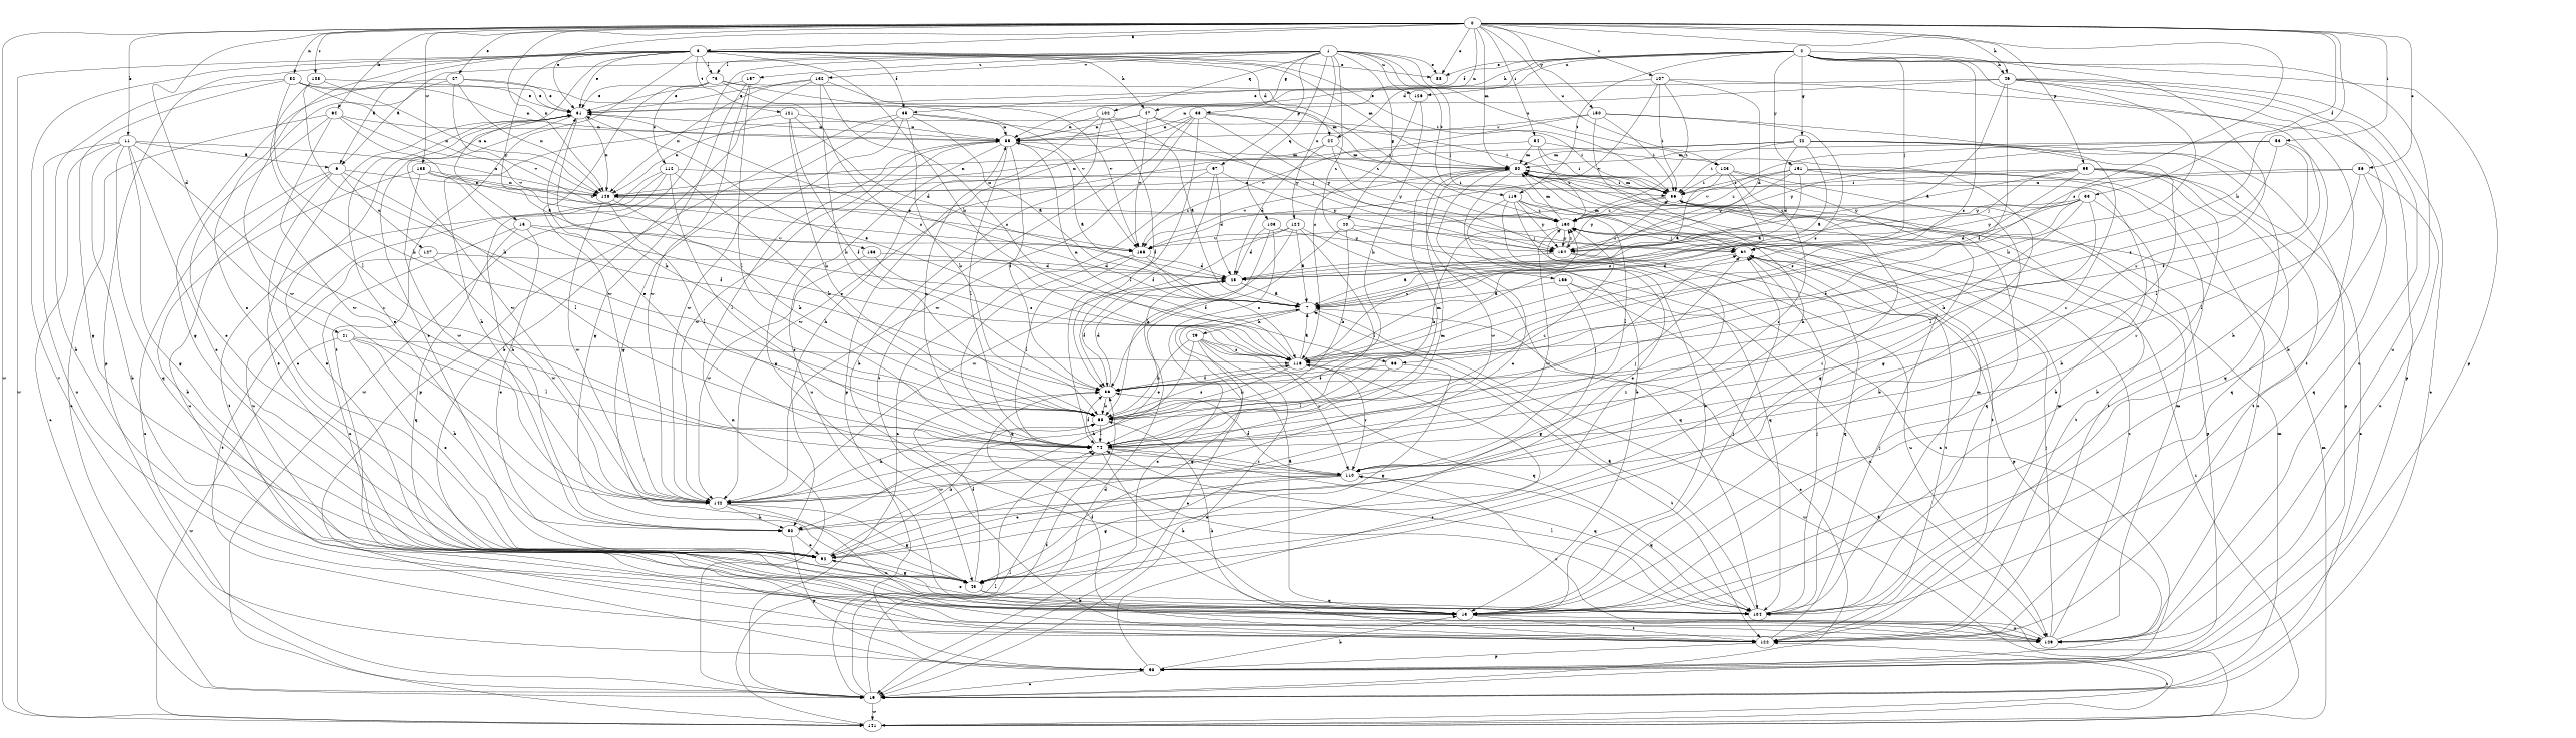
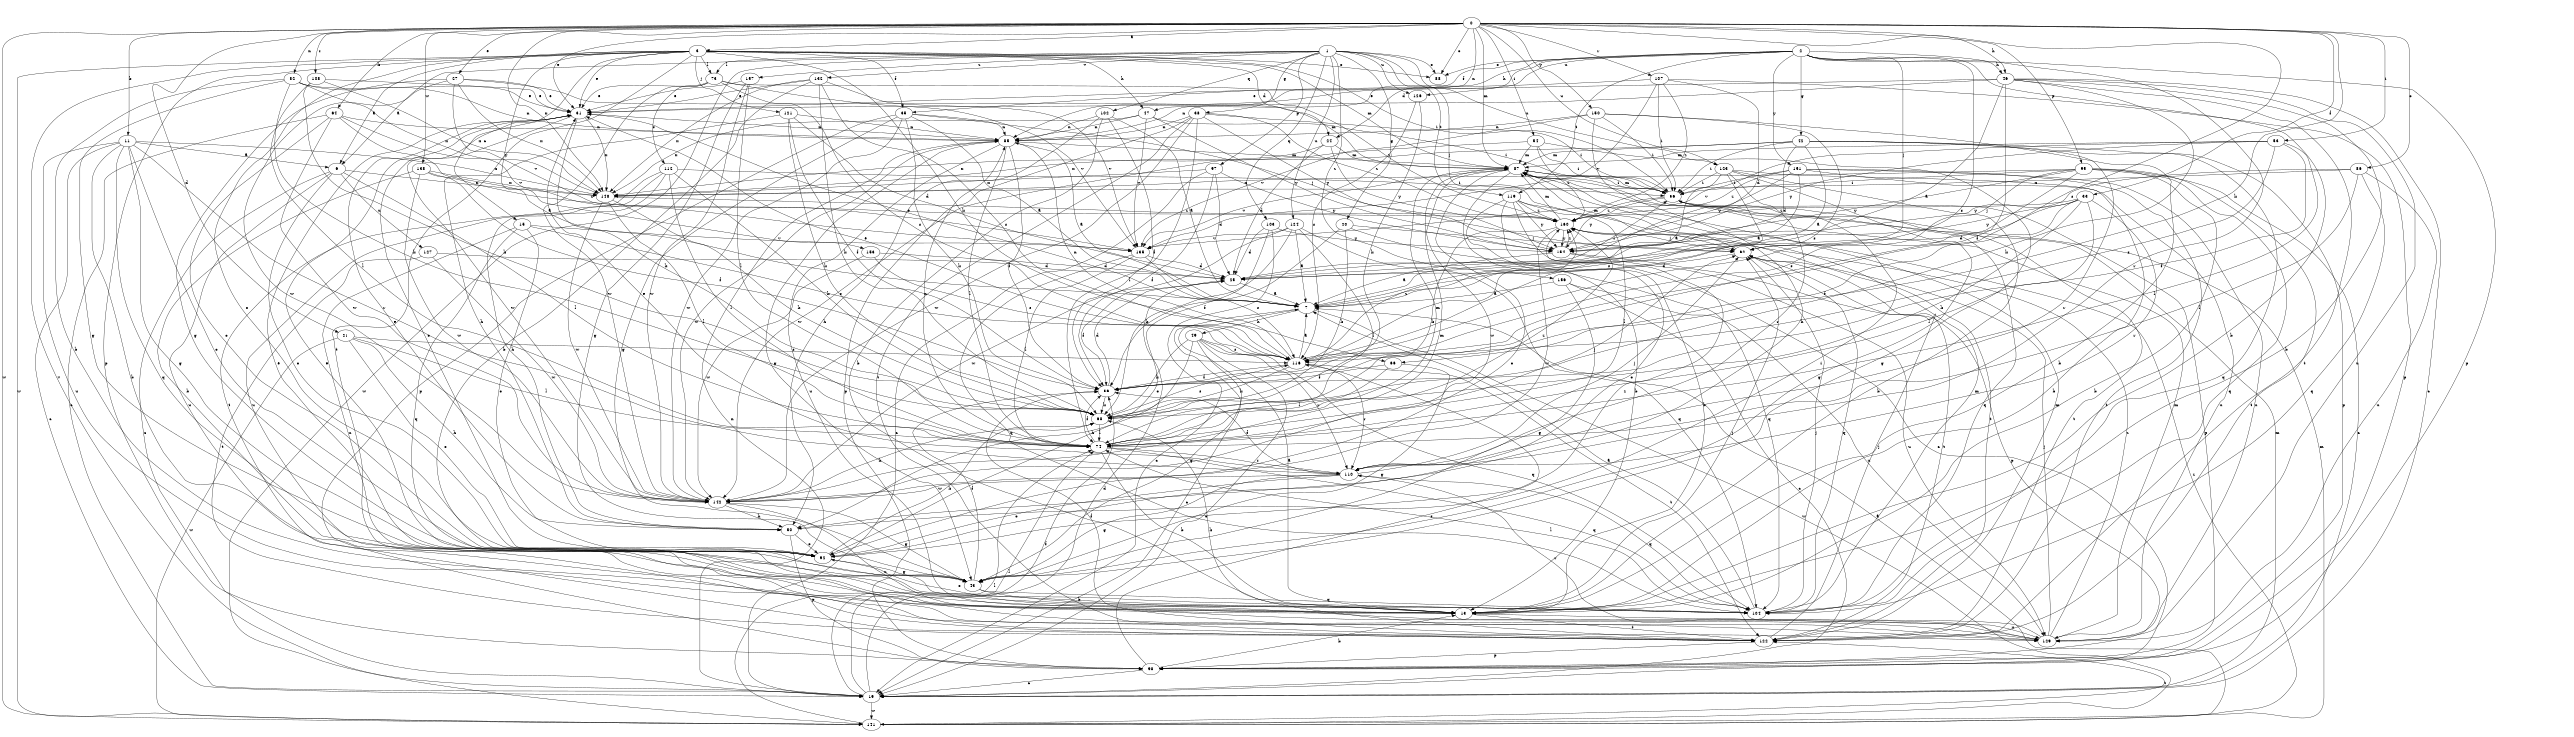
  strict digraph {
    0
    3
    11
    21
    27
    31
    33
    46
    53
    54
    64
    66
-   80
+   80 [label=87]
    82
    85
    86
    88
    95
    107
    108
    116
    123
    138
    141
    148
    150
    6
    73
    24
    35
    47
    98
    15
    19
    56
    92
    121
    122
    153
    13
    110
    129
    43
    104
    74
    50
    135
    142
    68
    25
    36
    154
    160
    7
    62
    112
    1
    38
    40
    97
    102
    103
    119
    124
    126
    132
    156
    157
    127
    2
    42
    151
    49
    0 -> 3 [label=a]
    0 -> 11 [label=b]
    0 -> 21 [label=d]
    0 -> 27 [label=e]
    0 -> 31 [label=e]
    0 -> 33 [label=f]
    0 -> 46 [label=h]
    0 -> 53 [label=i]
    0 -> 54 [label=i]
    0 -> 64 [label=k]
    0 -> 66 [label=k]
    0 -> 80 [label=m]
    0 -> 82 [label=n]
    0 -> 85 [label=n]
    0 -> 86 [label=o]
    0 -> 88 [label=o]
    0 -> 95 [label=p]
    0 -> 107 [label=r]
    0 -> 108 [label=r]
    0 -> 116 [label=s]
    0 -> 123 [label=u]
    0 -> 138 [label=w]
    0 -> 141 [label=w]
    0 -> 148 [label=x]
    0 -> 150 [label=y]
    3 -> 31 [label=e]
    3 -> 66 [label=k]
    3 -> 80 [label=m]
    3 -> 88 [label=o]
    3 -> 141 [label=w]
    3 -> 6 [label=a]
    3 -> 73 [label=l]
    3 -> 24 [label=d]
    3 -> 35 [label=f]
    3 -> 47 [label=h]
    3 -> 98 [label=p]
    3 -> 15 [label=c]
    3 -> 19 [label=v]
    3 -> 56 [label=i]
    3 -> 92 [label=o]
-   3 -> 121 [label=t]
+   3 -> 121 [label=j]
    3 -> 122 [label=t]
    3 -> 153 [label=y]
    11 -> 148 [label=x]
    11 -> 6 [label=a]
    11 -> 19 [label=c]
    11 -> 92 [label=o]
    11 -> 13 [label=b]
    11 -> 110 [label=r]
    11 -> 129 [label=u]
    11 -> 43 [label=g]
    11 -> 104 [label=q]
    21 -> 116 [label=s]
    21 -> 141 [label=w]
    21 -> 92 [label=o]
    21 -> 74 [label=l]
    21 -> 50 [label=h]
    27 -> 31 [label=e]
    27 -> 80 [label=m]
    27 -> 148 [label=x]
    27 -> 43 [label=g]
    27 -> 135 [label=v]
    27 -> 142 [label=w]
    31 -> 85 [label=n]
    31 -> 148 [label=x]
    31 -> 92 [label=o]
    31 -> 142 [label=w]
    31 -> 68 [label=k]
    33 -> 110 [label=r]
    33 -> 74 [label=l]
    33 -> 68 [label=k]
    33 -> 25 [label=d]
    33 -> 36 [label=f]
    33 -> 154 [label=y]
    33 -> 160 [label=z]
    46 -> 31 [label=e]
    46 -> 85 [label=n]
    46 -> 19 [label=c]
    46 -> 122 [label=t]
    46 -> 13 [label=b]
    46 -> 129 [label=u]
    46 -> 68 [label=k]
    46 -> 36 [label=f]
    46 -> 7 [label=a]
    53 -> 80 [label=m]
    53 -> 116 [label=s]
    53 -> 74 [label=l]
    53 -> 135 [label=v]
    53 -> 36 [label=f]
    53 -> 154 [label=y]
    54 -> 80 [label=m]
    54 -> 148 [label=x]
    54 -> 56 [label=i]
    54 -> 43 [label=g]
    54 -> 160 [label=z]
    64 -> 85 [label=n]
    64 -> 19 [label=c]
    64 -> 92 [label=o]
    64 -> 135 [label=v]
    64 -> 142 [label=w]
    64 -> 7 [label=a]
    66 -> 43 [label=g]
    66 -> 74 [label=l]
    66 -> 36 [label=f]
    80 -> 56 [label=i]
    80 -> 92 [label=o]
    80 -> 13 [label=b]
    80 -> 135 [label=v]
    80 -> 142 [label=w]
    82 -> 31 [label=e]
    82 -> 85 [label=n]
    82 -> 148 [label=x]
    82 -> 13 [label=b]
    82 -> 43 [label=g]
    82 -> 68 [label=k]
    85 -> 80 [label=m]
    85 -> 129 [label=u]
    85 -> 43 [label=g]
    85 -> 74 [label=l]
    85 -> 142 [label=w]
    85 -> 36 [label=f]
    85 -> 7 [label=a]
    86 -> 148 [label=x]
    86 -> 129 [label=u]
    86 -> 104 [label=q]
    86 -> 74 [label=l]
    86 -> 154 [label=y]
    95 -> 116 [label=s]
    95 -> 148 [label=x]
    95 -> 19 [label=c]
    95 -> 56 [label=i]
    95 -> 122 [label=t]
    95 -> 13 [label=b]
    95 -> 104 [label=q]
    95 -> 154 [label=y]
    95 -> 62 [label=j]
    107 -> 31 [label=e]
    107 -> 98 [label=p]
    107 -> 56 [label=i]
    107 -> 135 [label=v]
    107 -> 25 [label=d]
    107 -> 160 [label=z]
    108 -> 31 [label=e]
    108 -> 148 [label=x]
    108 -> 74 [label=l]
    108 -> 68 [label=k]
    116 -> 31 [label=e]
    116 -> 85 [label=n]
    116 -> 122 [label=t]
    116 -> 110 [label=r]
    116 -> 68 [label=k]
    116 -> 36 [label=f]
    116 -> 160 [label=z]
    116 -> 7 [label=a]
    123 -> 116 [label=s]
    123 -> 56 [label=i]
    123 -> 13 [label=b]
    123 -> 110 [label=r]
-   2 -> 129 [label=u]
+   123 -> 129 [label=u]
    123 -> 43 [label=g]
    123 -> 7 [label=a]
    138 -> 148 [label=x]
    138 -> 13 [label=b]
    138 -> 142 [label=w]
    138 -> 36 [label=f]
    138 -> 160 [label=z]
    141 -> 80 [label=m]
    141 -> 122 [label=t]
    141 -> 74 [label=l]
    141 -> 160 [label=z]
    141 -> 7 [label=a]
    148 -> 74 [label=l]
    148 -> 142 [label=w]
    148 -> 68 [label=k]
    148 -> 160 [label=z]
-   150 -> 85 [label=r]
+   150 -> 85 [label=n]
    150 -> 116 [label=s]
    150 -> 56 [label=i]
    150 -> 13 [label=b]
    150 -> 50 [label=h]
    150 -> 135 [label=v]
    6 -> 148 [label=x]
    6 -> 19 [label=c]
    6 -> 92 [label=o]
    6 -> 129 [label=u]
    6 -> 74 [label=l]
    6 -> 127 [label=u]
    73 -> 31 [label=e]
    73 -> 116 [label=s]
    73 -> 135 [label=v]
    73 -> 142 [label=w]
    73 -> 160 [label=z]
    73 -> 112 [label=s]
    24 -> 80 [label=m]
    24 -> 142 [label=w]
    24 -> 25 [label=d]
    24 -> 154 [label=y]
    35 -> 85 [label=n]
    35 -> 98 [label=p]
    35 -> 43 [label=g]
    35 -> 142 [label=w]
    35 -> 68 [label=k]
    35 -> 7 [label=a]
    35 -> 62 [label=j]
    47 -> 85 [label=n]
    47 -> 148 [label=x]
    47 -> 56 [label=i]
    47 -> 135 [label=v]
    47 -> 154 [label=y]
    98 -> 116 [label=s]
    98 -> 19 [label=c]
    98 -> 13 [label=b]
    15 -> 116 [label=s]
    15 -> 92 [label=o]
    15 -> 129 [label=u]
    15 -> 104 [label=q]
    15 -> 135 [label=v]
    19 -> 80 [label=m]
    19 -> 85 [label=n]
    19 -> 141 [label=w]
    19 -> 74 [label=l]
    19 -> 25 [label=d]
    19 -> 36 [label=f]
    56 -> 80 [label=m]
    56 -> 98 [label=p]
    56 -> 122 [label=t]
    56 -> 104 [label=q]
    56 -> 154 [label=y]
    56 -> 160 [label=z]
    92 -> 43 [label=g]
    92 -> 68 [label=k]
    92 -> 160 [label=z]
    121 -> 85 [label=n]
    121 -> 50 [label=h]
    121 -> 68 [label=k]
    121 -> 25 [label=d]
    121 -> 36 [label=f]
    122 -> 80 [label=m]
    122 -> 98 [label=p]
    122 -> 68 [label=k]
    122 -> 36 [label=f]
    122 -> 62 [label=j]
    153 -> 116 [label=s]
    153 -> 142 [label=w]
    153 -> 25 [label=d]
    13 -> 31 [label=e]
    13 -> 92 [label=o]
    13 -> 122 [label=t]
    13 -> 129 [label=u]
    13 -> 7 [label=a]
    13 -> 62 [label=j]
    110 -> 31 [label=e]
    110 -> 92 [label=o]
    110 -> 43 [label=g]
    110 -> 104 [label=q]
    110 -> 142 [label=w]
    110 -> 36 [label=f]
    110 -> 62 [label=j]
    129 -> 80 [label=m]
    129 -> 110 [label=r]
    129 -> 160 [label=z]
    129 -> 62 [label=j]
    43 -> 13 [label=b]
    43 -> 104 [label=q]
    43 -> 36 [label=f]
    104 -> 31 [label=e]
    104 -> 80 [label=m]
    104 -> 74 [label=l]
    104 -> 7 [label=a]
    104 -> 62 [label=j]
    74 -> 80 [label=m]
    74 -> 85 [label=n]
    74 -> 13 [label=b]
    74 -> 110 [label=r]
    74 -> 104 [label=q]
    74 -> 36 [label=f]
    74 -> 160 [label=z]
    74 -> 62 [label=j]
    50 -> 31 [label=e]
    50 -> 98 [label=p]
    50 -> 56 [label=i]
    50 -> 92 [label=o]
    135 -> 116 [label=s]
    135 -> 104 [label=q]
    135 -> 74 [label=l]
    135 -> 25 [label=d]
    142 -> 80 [label=m]
    142 -> 129 [label=u]
    142 -> 43 [label=g]
    142 -> 50 [label=h]
    142 -> 68 [label=k]
    68 -> 116 [label=s]
    68 -> 74 [label=l]
    25 -> 56 [label=i]
    25 -> 36 [label=f]
    25 -> 7 [label=a]
    36 -> 68 [label=k]
    36 -> 25 [label=d]
    154 -> 98 [label=p]
    154 -> 129 [label=u]
    154 -> 160 [label=z]
    154 -> 7 [label=a]
    160 -> 80 [label=m]
    160 -> 142 [label=w]
    160 -> 68 [label=k]
    160 -> 154 [label=y]
    160 -> 62 [label=j]
    7 -> 31 [label=e]
    7 -> 141 [label=w]
    7 -> 19 [label=c]
    7 -> 49 [label=h]
    62 -> 80 [label=m]
    62 -> 122 [label=t]
    62 -> 104 [label=q]
    62 -> 25 [label=d]
    112 -> 56 [label=i]
    112 -> 122 [label=t]
    112 -> 129 [label=u]
    112 -> 74 [label=l]
    112 -> 50 [label=h]
    112 -> 68 [label=k]
    1 -> 88 [label=o]
    1 -> 123 [label=u]
    1 -> 141 [label=w]
    1 -> 6 [label=a]
    1 -> 73 [label=l]
    1 -> 62 [label=j]
    1 -> 38 [label=g]
    1 -> 40 [label=g]
    1 -> 97 [label=p]
    1 -> 102 [label=q]
    1 -> 103 [label=q]
    1 -> 119 [label=t]
    1 -> 124 [label=u]
    1 -> 126 [label=u]
    1 -> 132 [label=v]
    1 -> 156 [label=z]
    1 -> 157 [label=z]
    38 -> 85 [label=n]
    38 -> 98 [label=p]
    38 -> 56 [label=i]
    38 -> 122 [label=t]
    38 -> 74 [label=l]
    38 -> 142 [label=w]
    38 -> 154 [label=y]
    38 -> 160 [label=z]
    40 -> 104 [label=q]
    40 -> 68 [label=k]
    40 -> 36 [label=f]
    40 -> 62 [label=j]
    97 -> 148 [label=x]
    97 -> 19 [label=c]
    97 -> 25 [label=d]
    97 -> 36 [label=f]
    97 -> 154 [label=y]
    102 -> 85 [label=n]
    102 -> 13 [label=b]
    102 -> 50 [label=h]
    102 -> 36 [label=f]
    102 -> 7 [label=a]
    103 -> 19 [label=c]
    103 -> 92 [label=o]
    103 -> 25 [label=d]
    103 -> 154 [label=y]
    119 -> 19 [label=c]
    119 -> 92 [label=o]
    119 -> 122 [label=t]
    119 -> 13 [label=b]
    119 -> 74 [label=l]
    119 -> 154 [label=y]
    119 -> 160 [label=z]
    124 -> 104 [label=q]
    124 -> 74 [label=l]
    124 -> 135 [label=v]
    124 -> 142 [label=w]
    124 -> 68 [label=k]
    124 -> 7 [label=a]
    126 -> 116 [label=s]
    126 -> 68 [label=k]
    132 -> 31 [label=e]
    132 -> 116 [label=s]
    132 -> 148 [label=x]
    132 -> 13 [label=b]
    132 -> 135 [label=v]
    132 -> 68 [label=k]
    156 -> 19 [label=c]
    156 -> 129 [label=u]
    156 -> 43 [label=g]
    156 -> 7 [label=a]
    157 -> 31 [label=e]
    157 -> 43 [label=g]
    157 -> 74 [label=l]
    157 -> 142 [label=w]
    127 -> 122 [label=t]
    127 -> 142 [label=w]
    127 -> 25 [label=d]
    2 -> 46 [label=h]
    2 -> 88 [label=o]
    2 -> 116 [label=s]
    2 -> 24 [label=d]
    2 -> 35 [label=f]
    2 -> 47 [label=h]
    2 -> 98 [label=p]
    2 -> 13 [label=b]
    2 -> 110 [label=r]
    2 -> 62 [label=j]
    2 -> 119 [label=t]
    2 -> 126 [label=u]
    2 -> 42 [label=g]
    2 -> 151 [label=y]
    42 -> 80 [label=m]
    42 -> 148 [label=x]
    42 -> 98 [label=p]
    42 -> 56 [label=i]
    42 -> 110 [label=r]
    42 -> 104 [label=q]
    42 -> 25 [label=d]
    42 -> 7 [label=a]
    151 -> 56 [label=i]
    151 -> 122 [label=t]
    151 -> 13 [label=b]
    151 -> 129 [label=u]
    151 -> 154 [label=y]
    151 -> 160 [label=z]
    151 -> 7 [label=a]
    49 -> 116 [label=s]
    49 -> 19 [label=c]
    49 -> 110 [label=r]
    49 -> 43 [label=g]
    49 -> 104 [label=q]
    49 -> 50 [label=h]
    49 -> 68 [label=k]
  }
